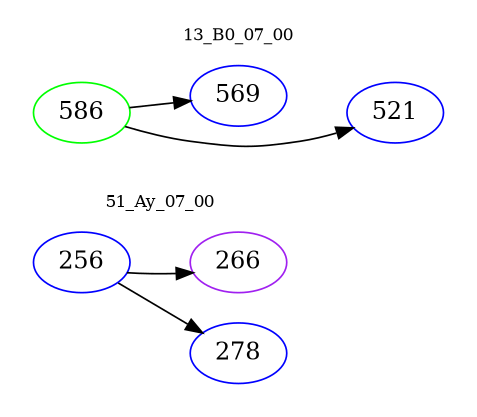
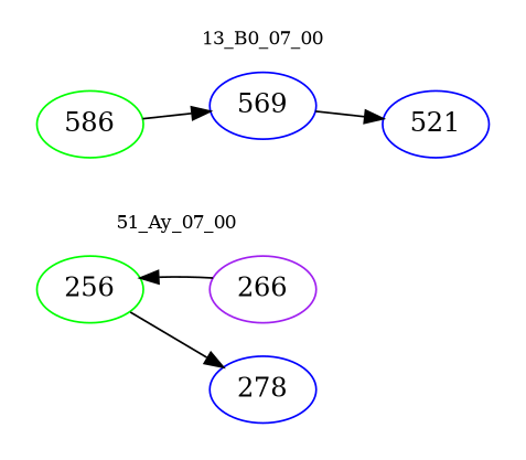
  digraph {
    rankdir=LR
    node [color=blue]
    edge [color=black]
-   n1 [label=256]
+   n1 [color=green label=256]
    n2 [label=278]
    n3 [color=purple label=266]
    n4 [color=green label=586]
    n5 [label=521]
    n6 [label=569]
    subgraph cluster_1 {
      color=white
      fontsize=10
      label="51_Ay_07_00"
      n1
      n2
      n3
    }
    subgraph cluster_2 {
      color=white
      fontsize=10
      label="13_B0_07_00"
      n4
      n5
      n6
    }
    n1 -> n2
-   n1 -> n3
-   n4 -> n5
+   n3 -> n1
+   n6 -> n5
    n4 -> n6
  }
